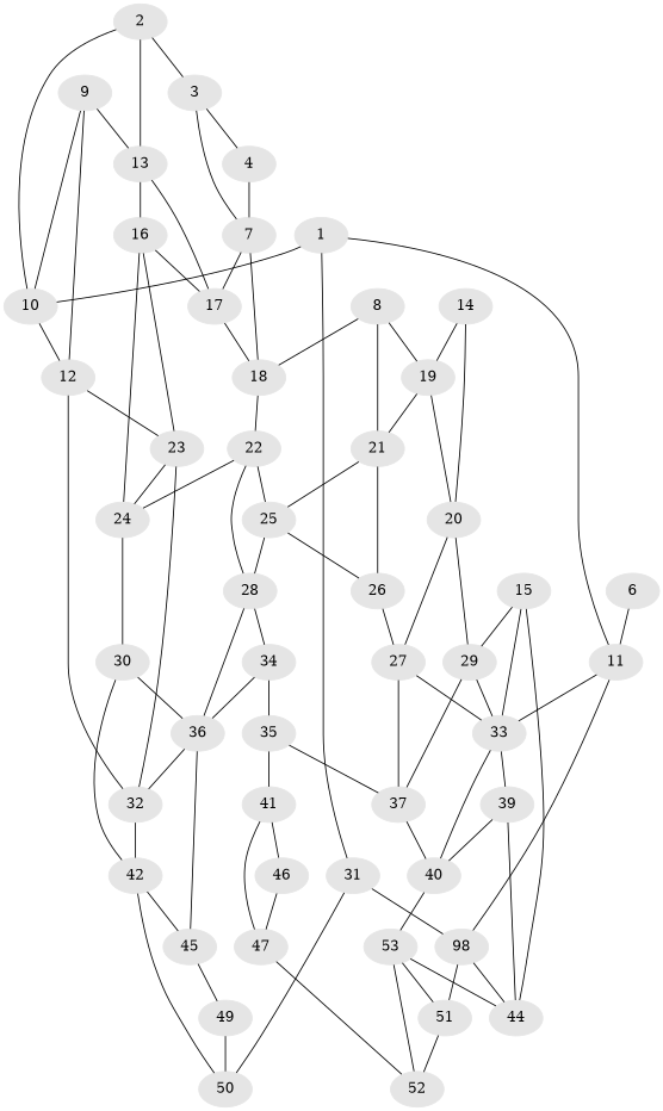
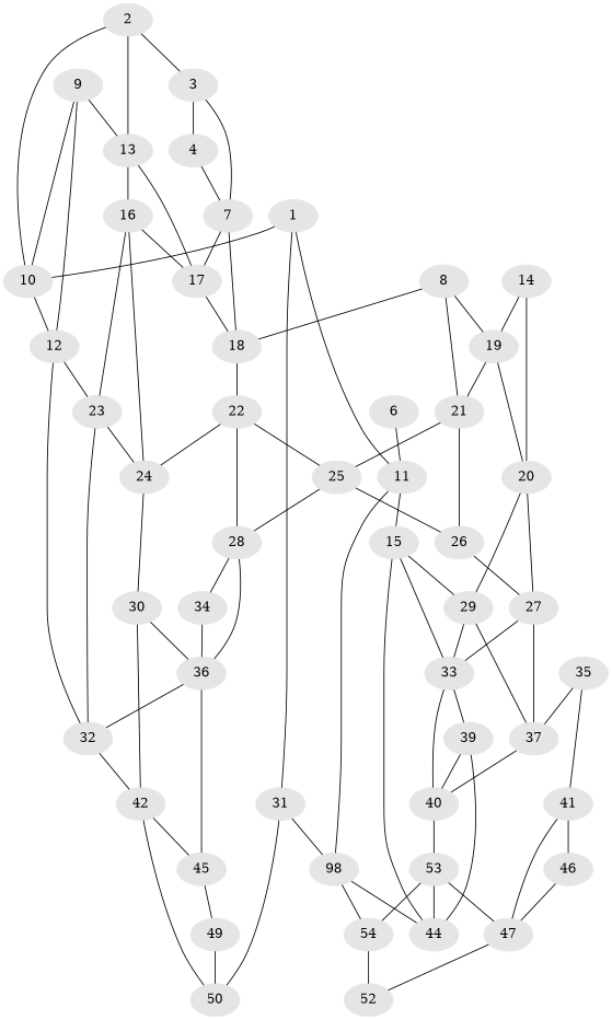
  graph {
    node [color=gray90 style=filled]
    edge [weight=1.0]
    1
    10
    11
    31
    12
    15
    n7 [label=98]
    50
    2
    3
    13
    4
    7
    17
    16
    18
    6
    14
    19
    20
    22
    8
    21
    25
    26
    9
    23
    32
    29
    33
    44
-   51
+   51 [label=54]
    24
    42
    27
    37
    39
    40
    30
    28
    34
    36
    35
    41
    45
    n46 [label=53]
    46
    47
    49
    52
    1 -- 10 [weight=2.0]
    1 -- 11
    1 -- 31
    10 -- 12
-   11 -- 33
+   11 -- 15
    11 -- n7
    31 -- n7
    31 -- 50 [weight=2.0]
    12 -- 23
    12 -- 32
    15 -- 29
    15 -- 33
    15 -- 44
    n7 -- 44
    n7 -- 51
    2 -- 10
    2 -- 3
    2 -- 13
    3 -- 4
    3 -- 7
    13 -- 17
    13 -- 16
    4 -- 7
    7 -- 17
    7 -- 18
    17 -- 18
    16 -- 17
    16 -- 23
    16 -- 24
    18 -- 22
    6 -- 11 [weight=2.0]
    14 -- 19
    14 -- 20
    19 -- 20
    19 -- 21
    20 -- 29
    20 -- 27
    22 -- 25
    22 -- 24
    22 -- 28
    8 -- 18
    8 -- 19
    8 -- 21
    21 -- 25
    21 -- 26
    25 -- 26
    25 -- 28
    26 -- 27
    9 -- 10
    9 -- 12
    9 -- 13
    23 -- 32
    23 -- 24
    32 -- 42
    29 -- 33
    29 -- 37
    33 -- 39
    33 -- 40
    51 -- 52 [weight=2.0]
    24 -- 30
    42 -- 50
    42 -- 45
    27 -- 33
    27 -- 37
    37 -- 40
    39 -- 44
    39 -- 40
    40 -- n46
    30 -- 42
    30 -- 36
    28 -- 34
    28 -- 36
    34 -- 36
-   34 -- 35
    36 -- 32
    36 -- 45
    35 -- 37
    35 -- 41
    41 -- 46
    41 -- 47
    45 -- 49
    n46 -- 44
    n46 -- 51
-   n46 -- 52
+   n46 -- 47
    46 -- 47
    47 -- 52
    49 -- 50 [weight=2.0]
  }
